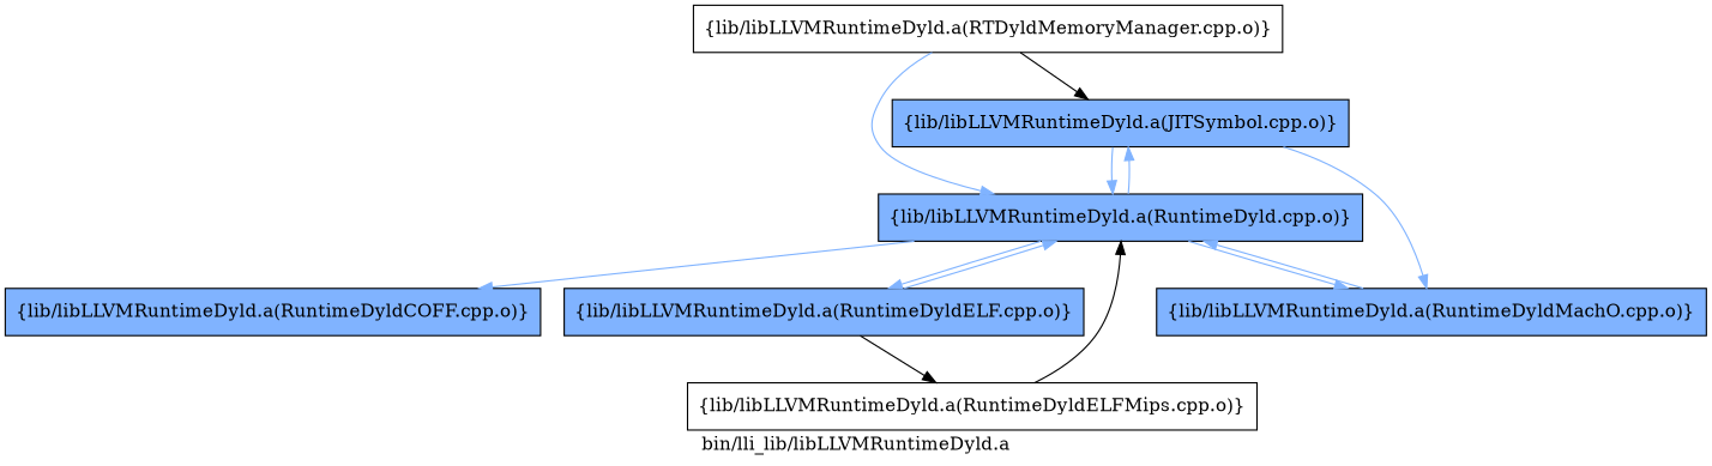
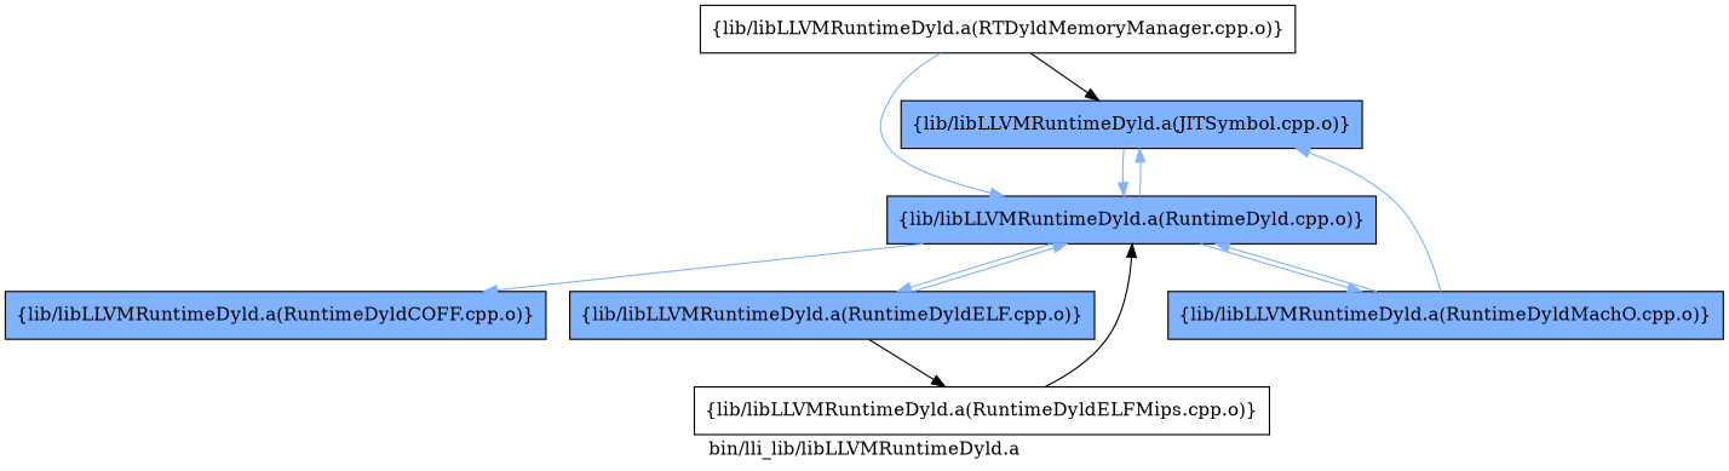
  digraph {
    label="bin/lli_lib/libLLVMRuntimeDyld.a"
    rankdir=TB
    node [fillcolor="0.600000 0.5 1" group=1 shape=box style=filled]
    edge [color="0.600000 0.5 1"]
    n1 [label="{lib/libLLVMRuntimeDyld.a(JITSymbol.cpp.o)}"]
    n2 [label="{lib/libLLVMRuntimeDyld.a(RuntimeDyld.cpp.o)}"]
    n3 [label="{lib/libLLVMRuntimeDyld.a(RuntimeDyldCOFF.cpp.o)}"]
    n4 [label="{lib/libLLVMRuntimeDyld.a(RuntimeDyldELF.cpp.o)}"]
    n5 [label="{lib/libLLVMRuntimeDyld.a(RuntimeDyldMachO.cpp.o)}"]
    n6 [group=0 label="{lib/libLLVMRuntimeDyld.a(RuntimeDyldELFMips.cpp.o)}" fillcolor="" style=""]
    n7 [group=0 label="{lib/libLLVMRuntimeDyld.a(RTDyldMemoryManager.cpp.o)}" fillcolor="" style=""]
    subgraph sub_1 {
      rank=same
      n1
    }
    subgraph sub_2 {
      rank=same
      n2
    }
    subgraph sub_3 {
      rank=same
      n1
    }
    subgraph sub_4 {
      rank=same
      n2
    }
    n1 -> n2
    n2 -> n1
    n2 -> n3
    n2 -> n4
    n2 -> n5
    n4 -> n2
    n4 -> n6 [color=""]
-   n1 -> n5
+   n5 -> n1
    n5 -> n2
    n6 -> n2 [color=""]
    n7 -> n1 [color=""]
    n7 -> n2
  }
